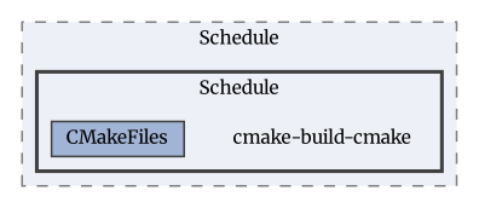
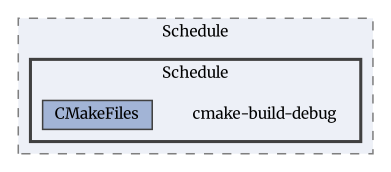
  digraph {
    compound=true
    fontname=Merriweather
    node [fontname=Merriweather fontsize=10]
-   n1 [height=0.2 label="cmake-build-cmake" shape=plaintext width=0.4]
+   n1 [height=0.2 label="cmake-build-debug" shape=plaintext width=0.4]
    n2 [color=grey25 fillcolor="#a2b4d6" height=0.2 label=CMakeFiles shape=box style=filled width=0.4]
    subgraph cluster_1 {
      bgcolor="#edf0f7"
      fontsize=10
      label=Schedule
      pencolor=grey50
      style="filled,dashed"
      subgraph cluster_2 {
        bgcolor="#edf0f7"
        fontsize=10
        pencolor=grey25
        style="filled,bold"
        n1
        n2
      }
    }
  }
